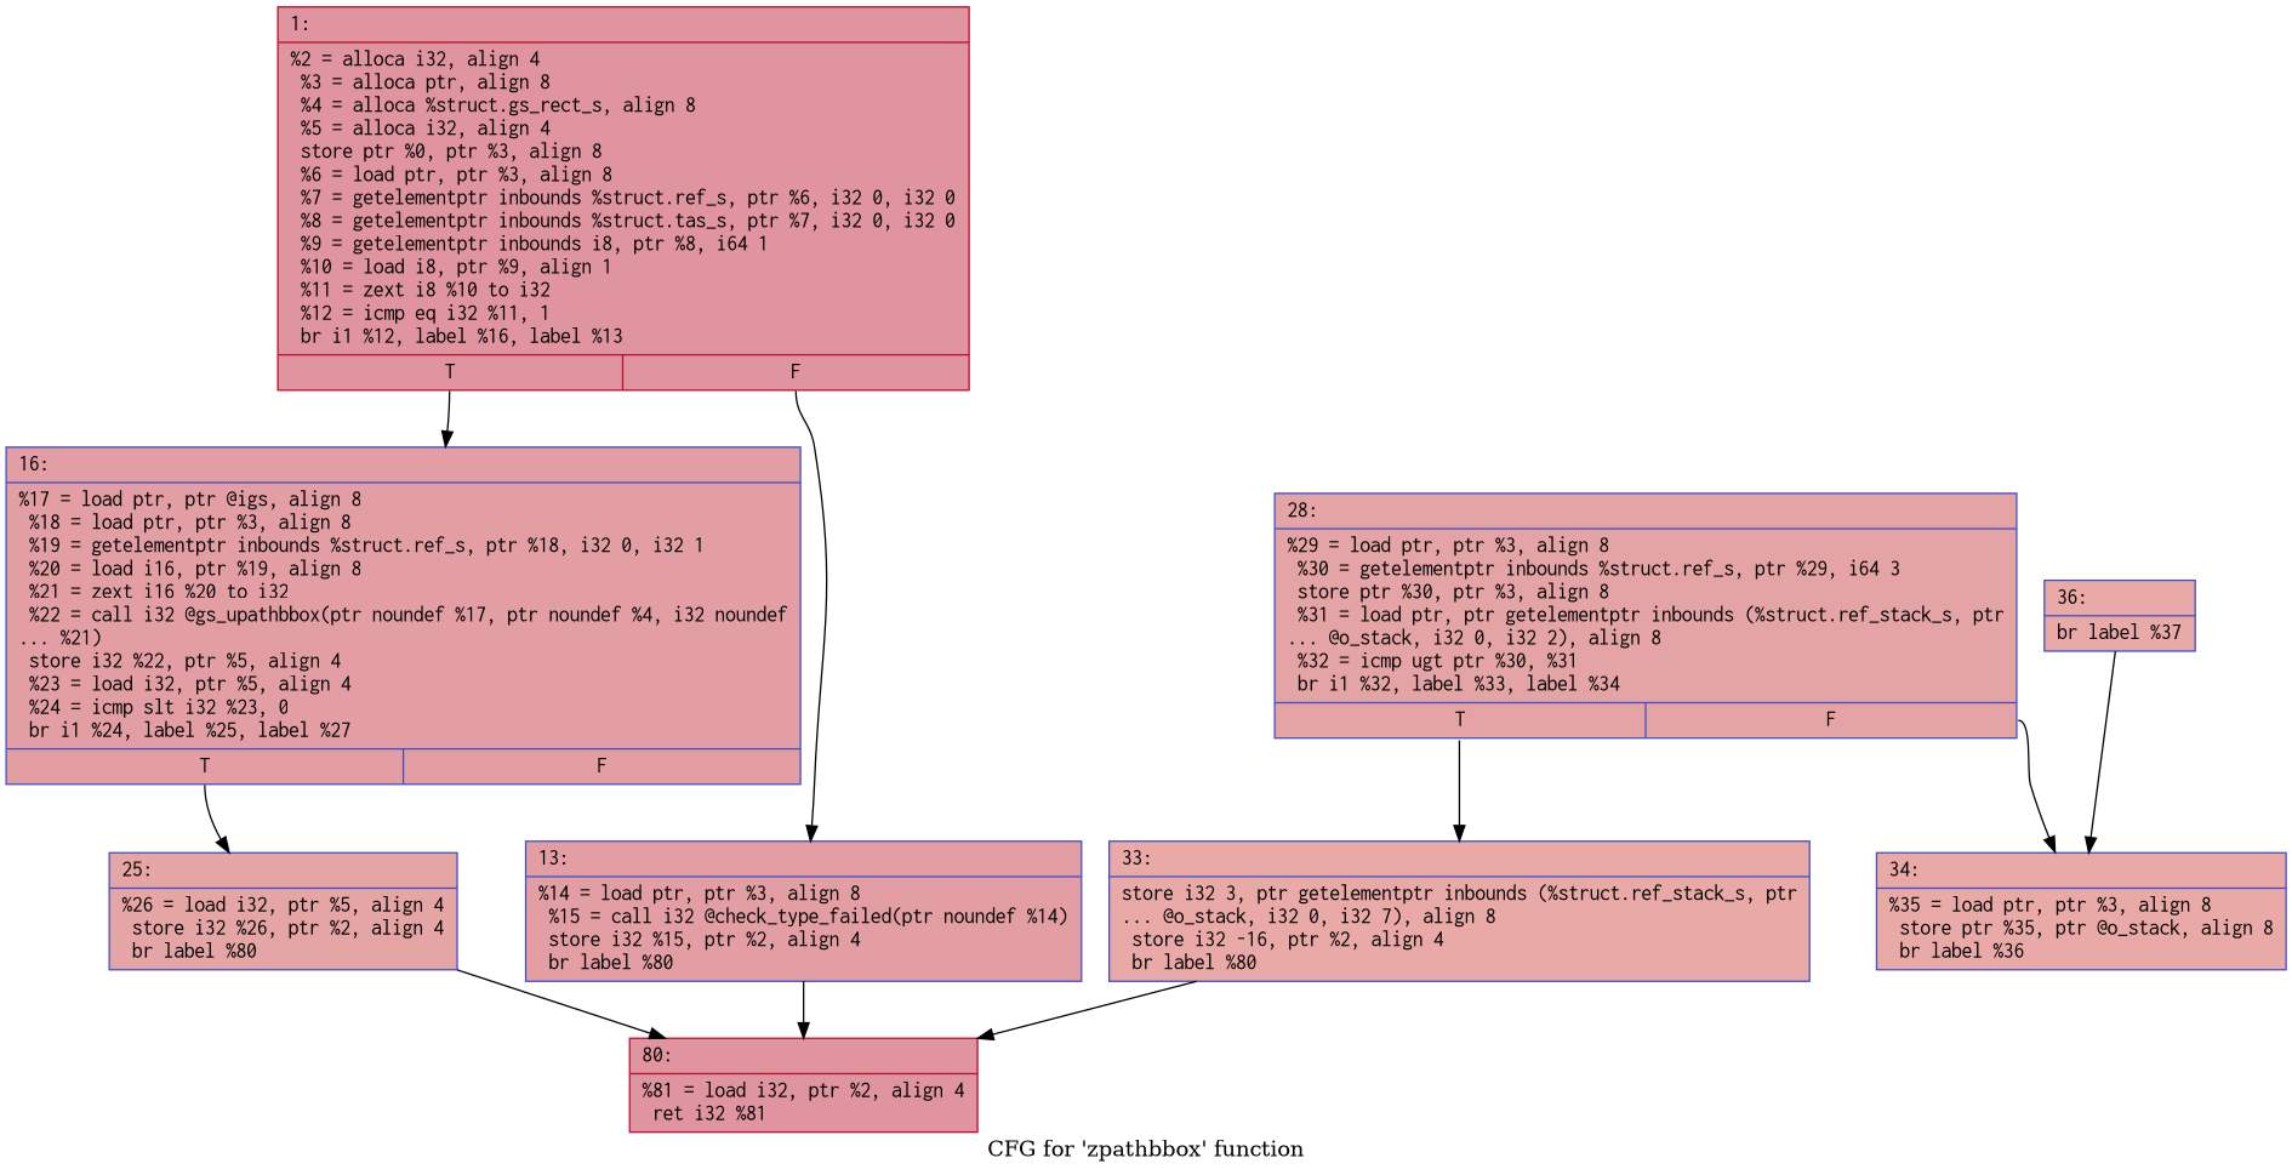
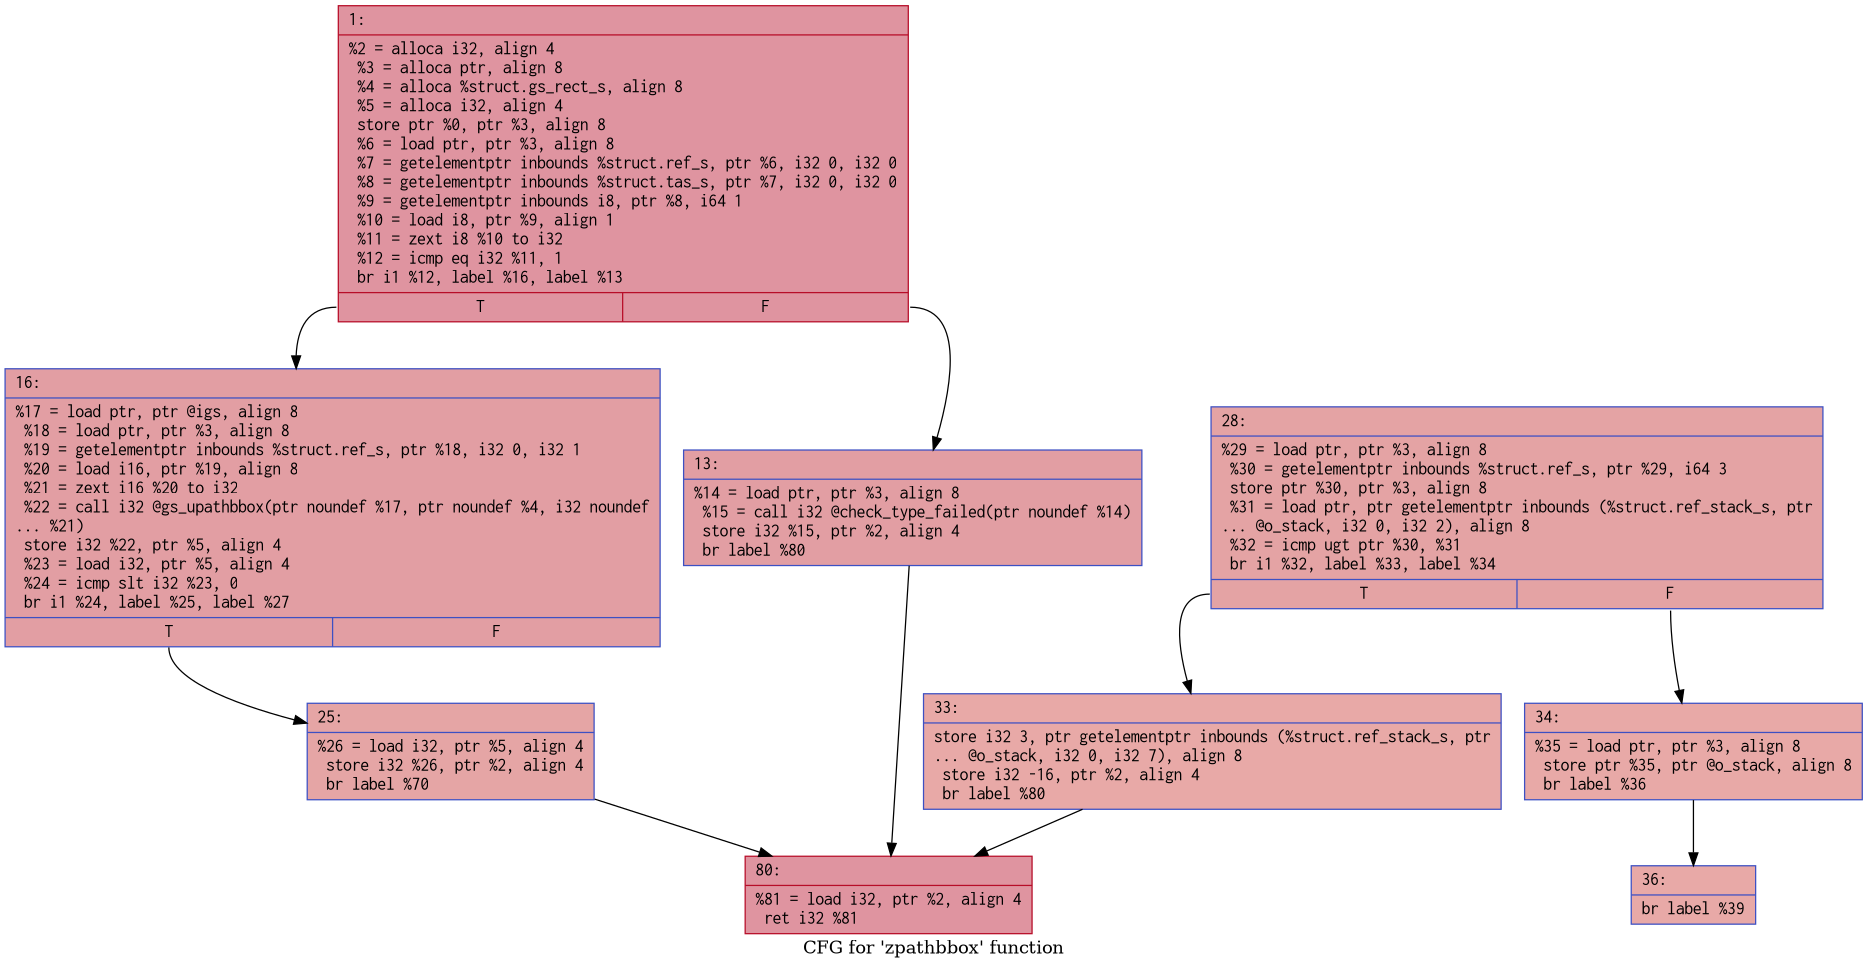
  digraph {
    label="CFG for 'zpathbbox' function"
    node [color="#3d50c3ff" fillcolor="#ca3b3770" fontname=Courier shape=record style=filled]
    n1 [color="#b70d28ff" fillcolor="#b70d2870" label="{1:\l|  %2 = alloca i32, align 4\l  %3 = alloca ptr, align 8\l  %4 = alloca %struct.gs_rect_s, align 8\l  %5 = alloca i32, align 4\l  store ptr %0, ptr %3, align 8\l  %6 = load ptr, ptr %3, align 8\l  %7 = getelementptr inbounds %struct.ref_s, ptr %6, i32 0, i32 0\l  %8 = getelementptr inbounds %struct.tas_s, ptr %7, i32 0, i32 0\l  %9 = getelementptr inbounds i8, ptr %8, i64 1\l  %10 = load i8, ptr %9, align 1\l  %11 = zext i8 %10 to i32\l  %12 = icmp eq i32 %11, 1\l  br i1 %12, label %16, label %13\l|{<s0>T|<s1>F}}"]
    n2 [fillcolor="#be242e70" label="{16:\l|  %17 = load ptr, ptr @igs, align 8\l  %18 = load ptr, ptr %3, align 8\l  %19 = getelementptr inbounds %struct.ref_s, ptr %18, i32 0, i32 1\l  %20 = load i16, ptr %19, align 8\l  %21 = zext i16 %20 to i32\l  %22 = call i32 @gs_upathbbox(ptr noundef %17, ptr noundef %4, i32 noundef\l... %21)\l  store i32 %22, ptr %5, align 4\l  %23 = load i32, ptr %5, align 4\l  %24 = icmp slt i32 %23, 0\l  br i1 %24, label %25, label %27\l|{<s0>T|<s1>F}}"]
    n3 [fillcolor="#be242e70" label="{13:\l|  %14 = load ptr, ptr %3, align 8\l  %15 = call i32 @check_type_failed(ptr noundef %14)\l  store i32 %15, ptr %2, align 4\l  br label %80\l}"]
-   n4 [fillcolor="#c5333470" label="{25:\l|  %26 = load i32, ptr %5, align 4\l  store i32 %26, ptr %2, align 4\l  br label %80\l}"]
+   n4 [fillcolor="#c5333470" label="{25:\l|  %26 = load i32, ptr %5, align 4\l  store i32 %26, ptr %2, align 4\l  br label %70\l}"]
    n5 [color="#b70d28ff" fillcolor="#b70d2870" label="{80:\l|  %81 = load i32, ptr %2, align 4\l  ret i32 %81\l}"]
    n6 [fillcolor="#c32e3170" label="{28:\l|  %29 = load ptr, ptr %3, align 8\l  %30 = getelementptr inbounds %struct.ref_s, ptr %29, i64 3\l  store ptr %30, ptr %3, align 8\l  %31 = load ptr, ptr getelementptr inbounds (%struct.ref_stack_s, ptr\l... @o_stack, i32 0, i32 2), align 8\l  %32 = icmp ugt ptr %30, %31\l  br i1 %32, label %33, label %34\l|{<s0>T|<s1>F}}"]
    n7 [label="{33:\l|  store i32 3, ptr getelementptr inbounds (%struct.ref_stack_s, ptr\l... @o_stack, i32 0, i32 7), align 8\l  store i32 -16, ptr %2, align 4\l  br label %80\l}"]
    n8 [label="{34:\l|  %35 = load ptr, ptr %3, align 8\l  store ptr %35, ptr @o_stack, align 8\l  br label %36\l}"]
-   n9 [label="{36:\l|  br label %37\l}"]
+   n9 [label="{36:\l|  br label %39\l}"]
    n1 -> n2 [tailport=s0]
    n1 -> n3 [tailport=s1]
    n2 -> n4 [tailport=s0]
    n3 -> n5
    n4 -> n5
    n6 -> n7 [tailport=s0]
    n6 -> n8 [tailport=s1]
    n7 -> n5
-   n9 -> n8
+   n8 -> n9
  }
